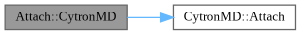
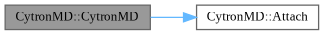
  digraph {
    rankdir=LR
    fontname="Liberation Serif"
    node [fontname="Liberation Serif" fontsize=10 shape=box style=filled]
-   n1 [color=gray40 fillcolor=grey60 fontcolor=black height=0.2 label="Attach::CytronMD" width=0.4]
+   n1 [color=gray40 fillcolor=grey60 fontcolor=black height=0.2 label="CytronMD::CytronMD" width=0.4]
    n2 [color=grey40 fillcolor=white height=0.2 label="CytronMD::Attach" width=0.4]
    n1 -> n2 [color=steelblue1 fontname="Liberation Serif" fontsize=10 labelfontname=Helvetica labelfontsize=10 style=solid]
  }
